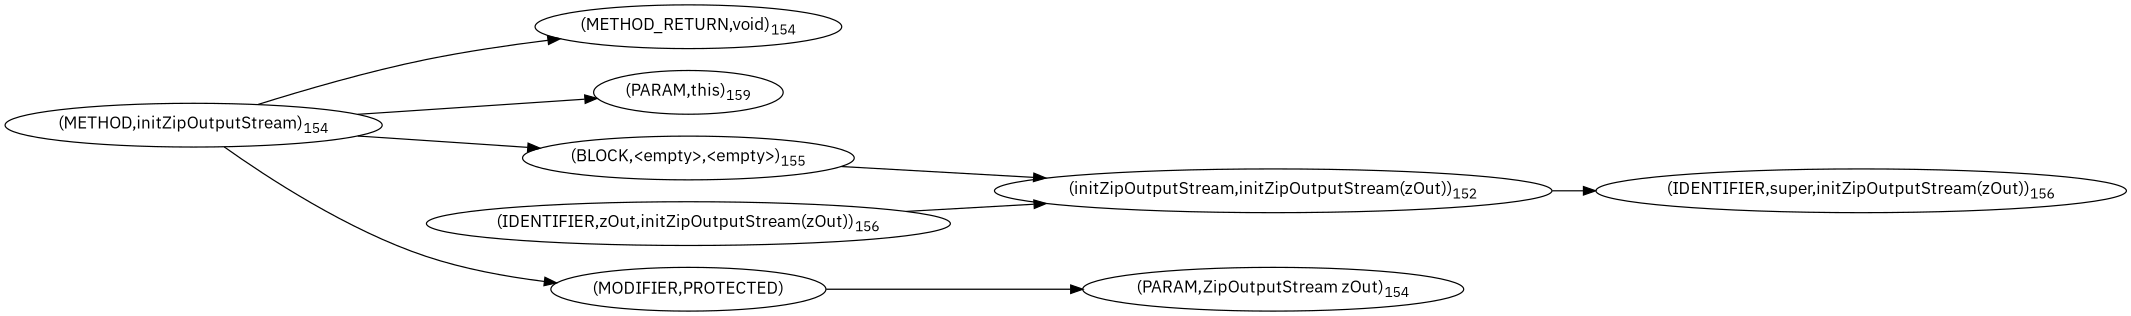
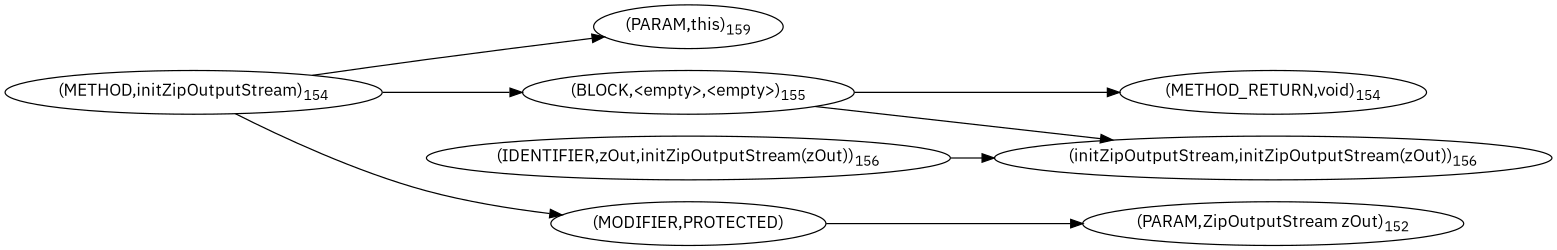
  digraph {
    fontname="IBM Plex Sans"
    rankdir=LR
    node [fontname="IBM Plex Sans"]
    edge [fontname="IBM Plex Sans"]
    n1 [label=<(METHOD,initZipOutputStream)<SUB>154</SUB>>]
    n2 [label=<(PARAM,this)<SUB>159</SUB>>]
    n3 [label=<(BLOCK,&lt;empty&gt;,&lt;empty&gt;)<SUB>155</SUB>>]
    n4 [label=<(MODIFIER,PROTECTED)>]
    n5 [label=<(METHOD_RETURN,void)<SUB>154</SUB>>]
-   n6 [label=<(PARAM,ZipOutputStream zOut)<SUB>154</SUB>>]
-   n7 [label=<(initZipOutputStream,initZipOutputStream(zOut))<SUB>152</SUB>>]
-   n8 [label=<(IDENTIFIER,super,initZipOutputStream(zOut))<SUB>156</SUB>>]
+   n6 [label=<(PARAM,ZipOutputStream zOut)<SUB>152</SUB>>]
+   n7 [label=<(initZipOutputStream,initZipOutputStream(zOut))<SUB>156</SUB>>]
    n9 [label=<(IDENTIFIER,zOut,initZipOutputStream(zOut))<SUB>156</SUB>>]
    n1 -> n2
    n1 -> n3
    n1 -> n4
-   n1 -> n5
+   n3 -> n5
    n3 -> n7
    n4 -> n6
-   n7 -> n8
    n9 -> n7
  }
